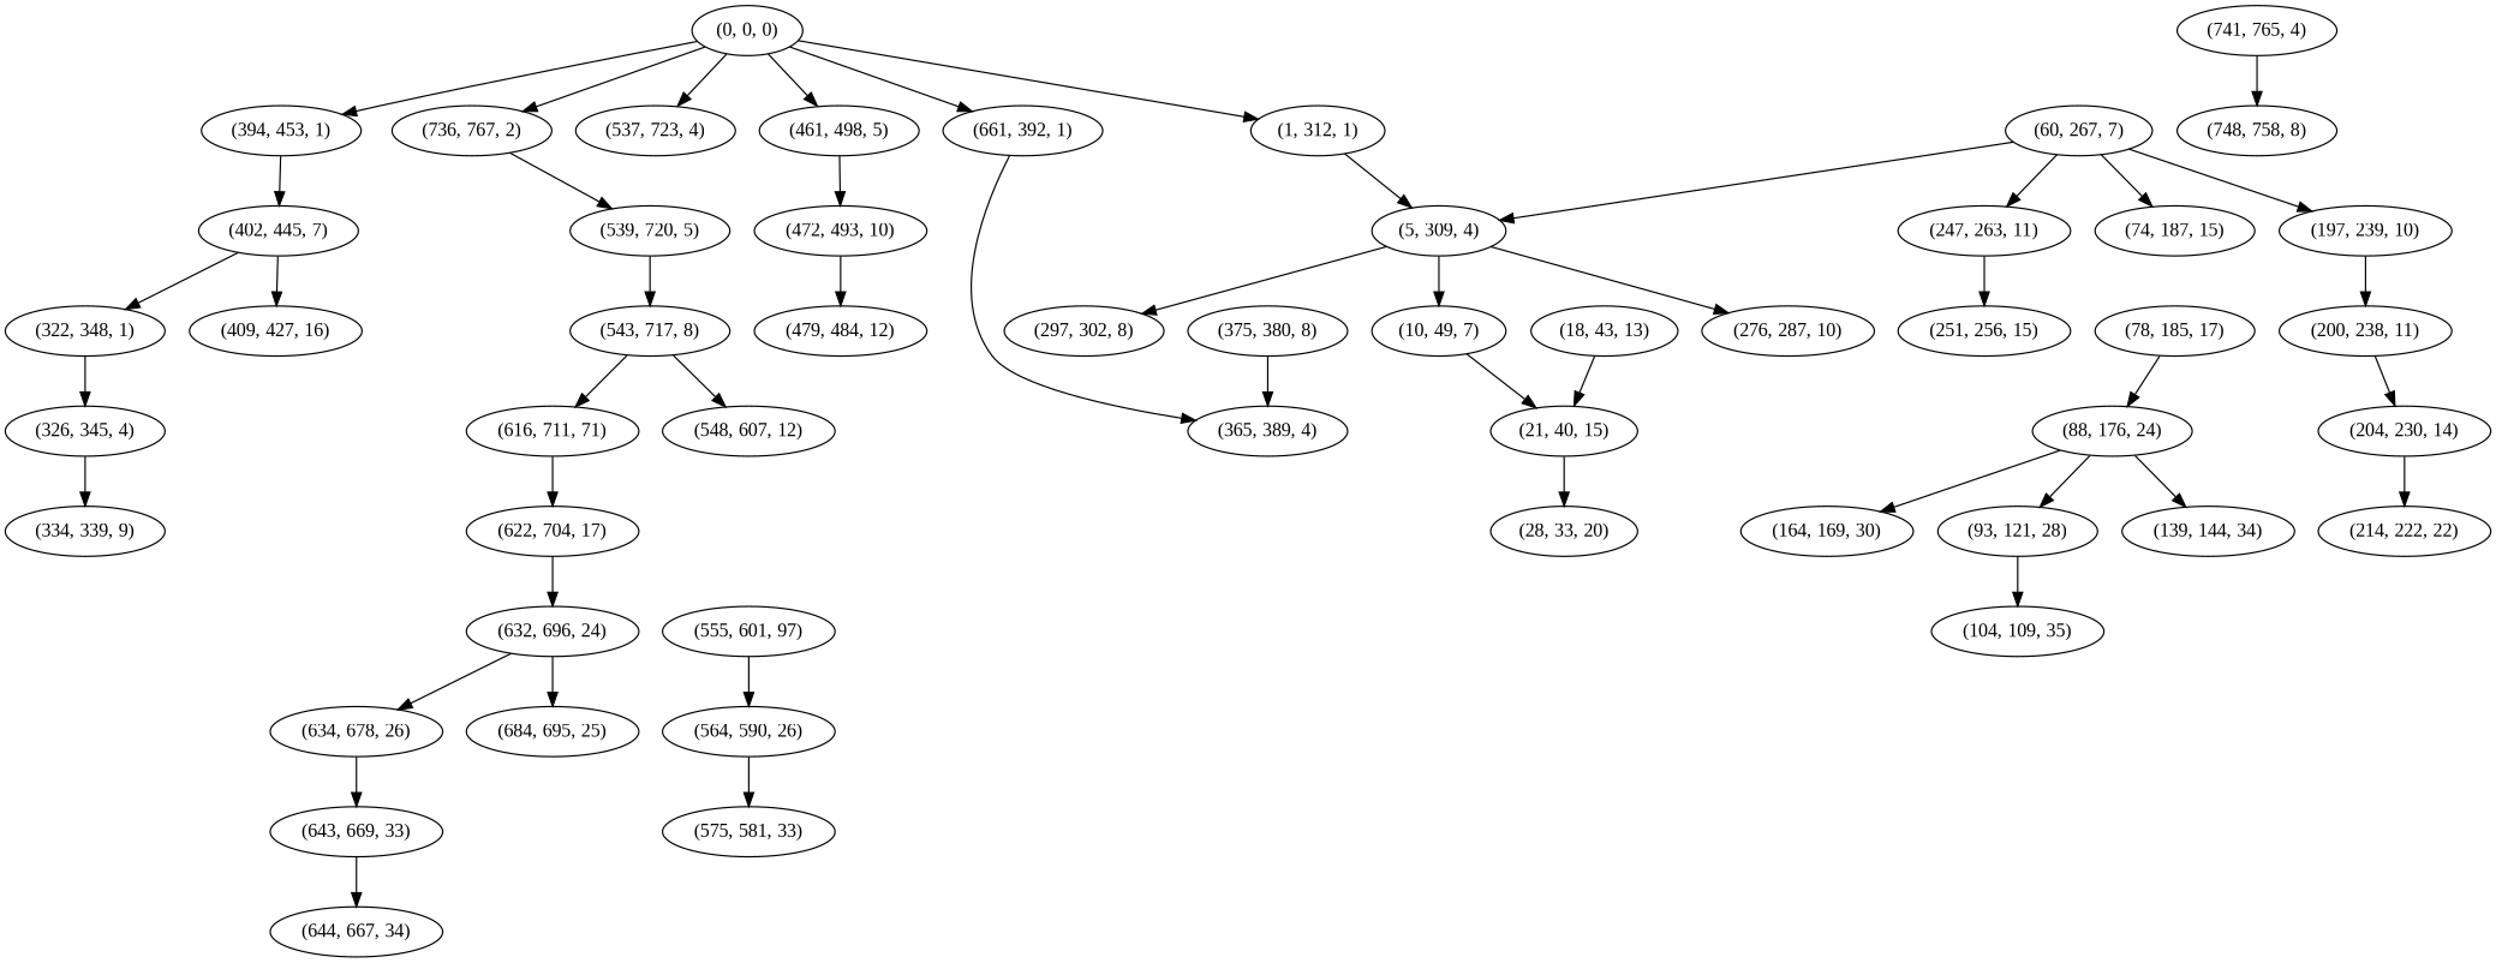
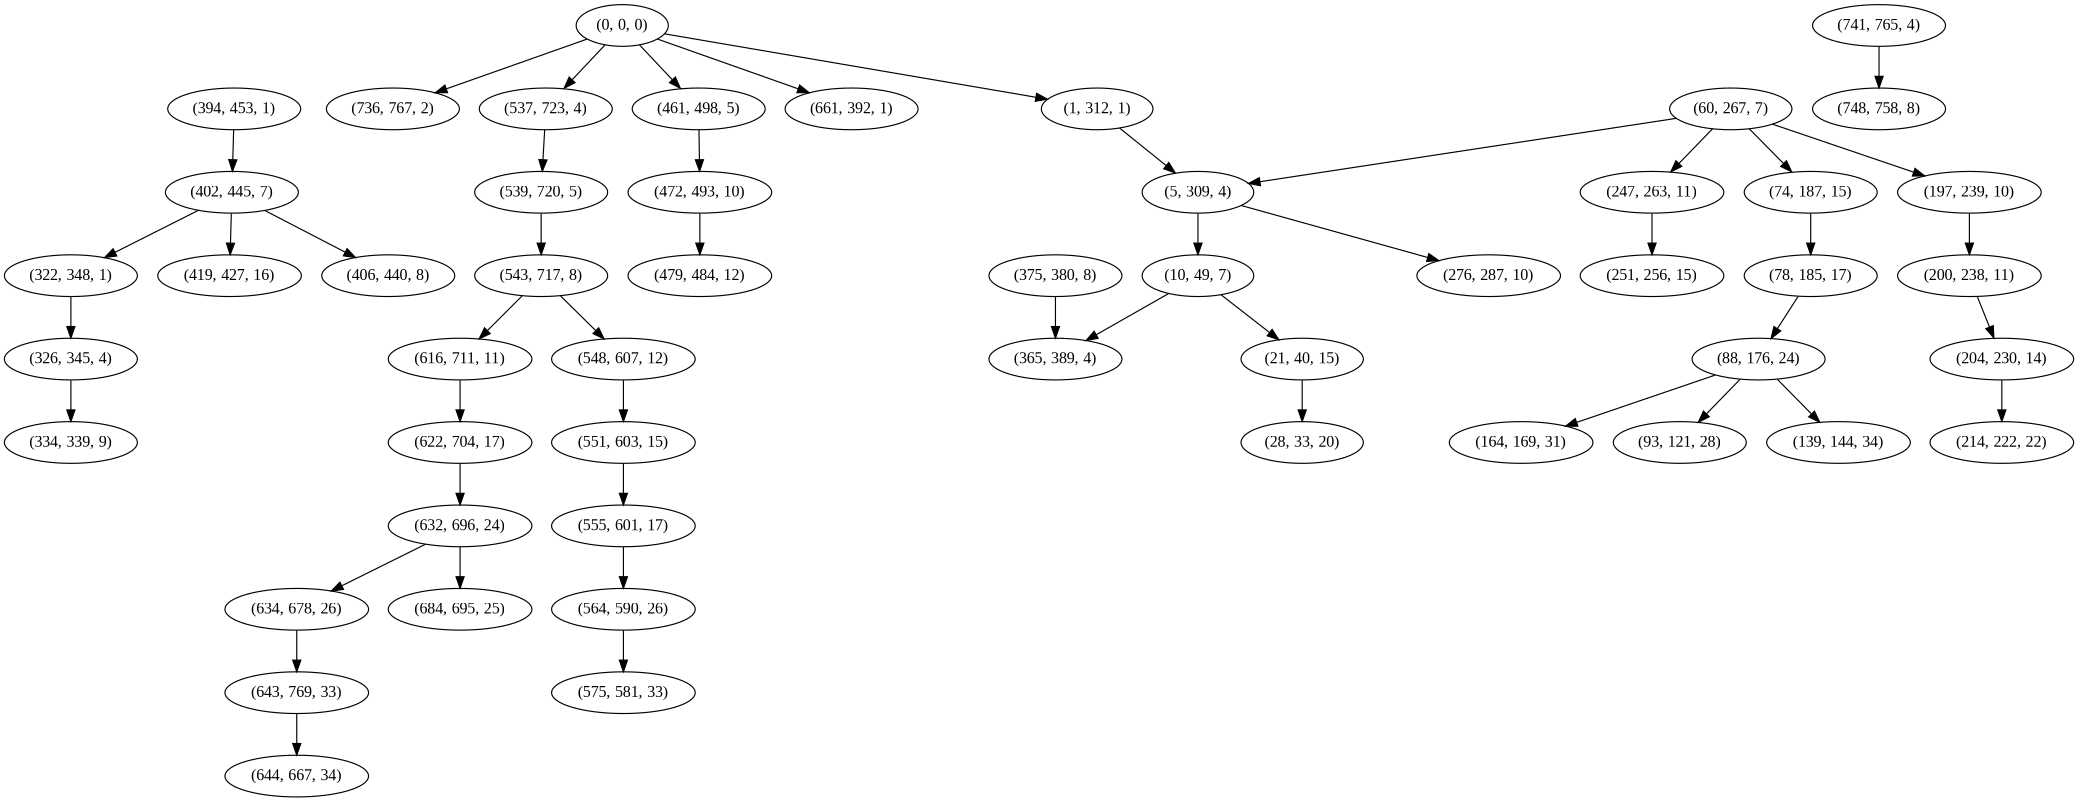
  digraph {
    fontname="Liberation Serif"
    node [fontname="Liberation Serif"]
    edge [fontname="Liberation Serif"]
    "(0, 0, 0)"
    "(1, 312, 1)"
    n3 [label="(661, 392, 1)"]
    "(394, 453, 1)"
    "(461, 498, 5)"
    "(537, 723, 4)"
    "(736, 767, 2)"
    "(5, 309, 4)"
    "(322, 348, 1)"
    "(326, 345, 4)"
    "(365, 389, 4)"
    "(402, 445, 7)"
    "(472, 493, 10)"
    "(539, 720, 5)"
    "(10, 49, 7)"
    "(276, 287, 10)"
-   "(297, 302, 8)"
    "(21, 40, 15)"
    "(60, 267, 7)"
    "(74, 187, 15)"
    "(197, 239, 10)"
    "(247, 263, 11)"
-   "(18, 43, 13)"
    "(28, 33, 20)"
    "(78, 185, 17)"
    "(200, 238, 11)"
    "(251, 256, 15)"
    "(88, 176, 24)"
    "(93, 121, 28)"
    "(139, 144, 34)"
-   "(164, 169, 30)"
-   "(104, 109, 35)"
+   "(164, 169, 30)" [label="(164, 169, 31)"]
    "(204, 230, 14)"
    "(214, 222, 22)"
    "(334, 339, 9)"
    "(375, 380, 8)"
-   "(419, 427, 16)" [label="(409, 427, 16)"]
+   "(406, 440, 8)"
+   "(419, 427, 16)"
    "(479, 484, 12)"
    "(543, 717, 8)"
    "(548, 607, 12)"
-   "(616, 711, 11)" [label="(616, 711, 71)"]
+   "(616, 711, 11)"
+   "(551, 603, 15)"
    "(622, 704, 17)"
-   "(555, 601, 17)" [label="(555, 601, 97)"]
+   "(555, 601, 17)"
    "(564, 590, 26)"
    "(575, 581, 33)"
    "(632, 696, 24)"
    "(634, 678, 26)"
    "(684, 695, 25)"
-   "(643, 669, 33)"
+   "(643, 669, 33)" [label="(643, 769, 33)"]
    "(644, 667, 34)"
    "(741, 765, 4)"
    "(748, 758, 8)"
    "(0, 0, 0)" -> "(1, 312, 1)"
    "(0, 0, 0)" -> n3
-   "(0, 0, 0)" -> "(394, 453, 1)"
    "(0, 0, 0)" -> "(461, 498, 5)"
    "(0, 0, 0)" -> "(537, 723, 4)"
    "(0, 0, 0)" -> "(736, 767, 2)"
    "(1, 312, 1)" -> "(5, 309, 4)"
-   n3 -> "(365, 389, 4)"
+   "(10, 49, 7)" -> "(365, 389, 4)"
    "(394, 453, 1)" -> "(402, 445, 7)"
    "(461, 498, 5)" -> "(472, 493, 10)"
-   "(736, 767, 2)" -> "(539, 720, 5)"
+   "(537, 723, 4)" -> "(539, 720, 5)"
    "(5, 309, 4)" -> "(10, 49, 7)"
    "(5, 309, 4)" -> "(276, 287, 10)"
-   "(5, 309, 4)" -> "(297, 302, 8)"
    "(322, 348, 1)" -> "(326, 345, 4)"
    "(326, 345, 4)" -> "(334, 339, 9)"
    "(402, 445, 7)" -> "(322, 348, 1)"
+   "(402, 445, 7)" -> "(406, 440, 8)"
    "(402, 445, 7)" -> "(419, 427, 16)"
    "(472, 493, 10)" -> "(479, 484, 12)"
    "(539, 720, 5)" -> "(543, 717, 8)"
    "(10, 49, 7)" -> "(21, 40, 15)"
    "(21, 40, 15)" -> "(28, 33, 20)"
    "(60, 267, 7)" -> "(5, 309, 4)"
    "(60, 267, 7)" -> "(74, 187, 15)"
    "(60, 267, 7)" -> "(197, 239, 10)"
    "(60, 267, 7)" -> "(247, 263, 11)"
+   "(74, 187, 15)" -> "(78, 185, 17)"
    "(197, 239, 10)" -> "(200, 238, 11)"
    "(247, 263, 11)" -> "(251, 256, 15)"
-   "(18, 43, 13)" -> "(21, 40, 15)"
    "(78, 185, 17)" -> "(88, 176, 24)"
    "(200, 238, 11)" -> "(204, 230, 14)"
    "(88, 176, 24)" -> "(93, 121, 28)"
    "(88, 176, 24)" -> "(139, 144, 34)"
    "(88, 176, 24)" -> "(164, 169, 30)"
-   "(93, 121, 28)" -> "(104, 109, 35)"
    "(204, 230, 14)" -> "(214, 222, 22)"
    "(375, 380, 8)" -> "(365, 389, 4)"
    "(543, 717, 8)" -> "(548, 607, 12)"
    "(543, 717, 8)" -> "(616, 711, 11)"
+   "(548, 607, 12)" -> "(551, 603, 15)"
    "(616, 711, 11)" -> "(622, 704, 17)"
+   "(551, 603, 15)" -> "(555, 601, 17)"
    "(622, 704, 17)" -> "(632, 696, 24)"
    "(555, 601, 17)" -> "(564, 590, 26)"
    "(564, 590, 26)" -> "(575, 581, 33)"
    "(632, 696, 24)" -> "(634, 678, 26)"
    "(632, 696, 24)" -> "(684, 695, 25)"
    "(634, 678, 26)" -> "(643, 669, 33)"
    "(643, 669, 33)" -> "(644, 667, 34)"
    "(741, 765, 4)" -> "(748, 758, 8)"
  }
